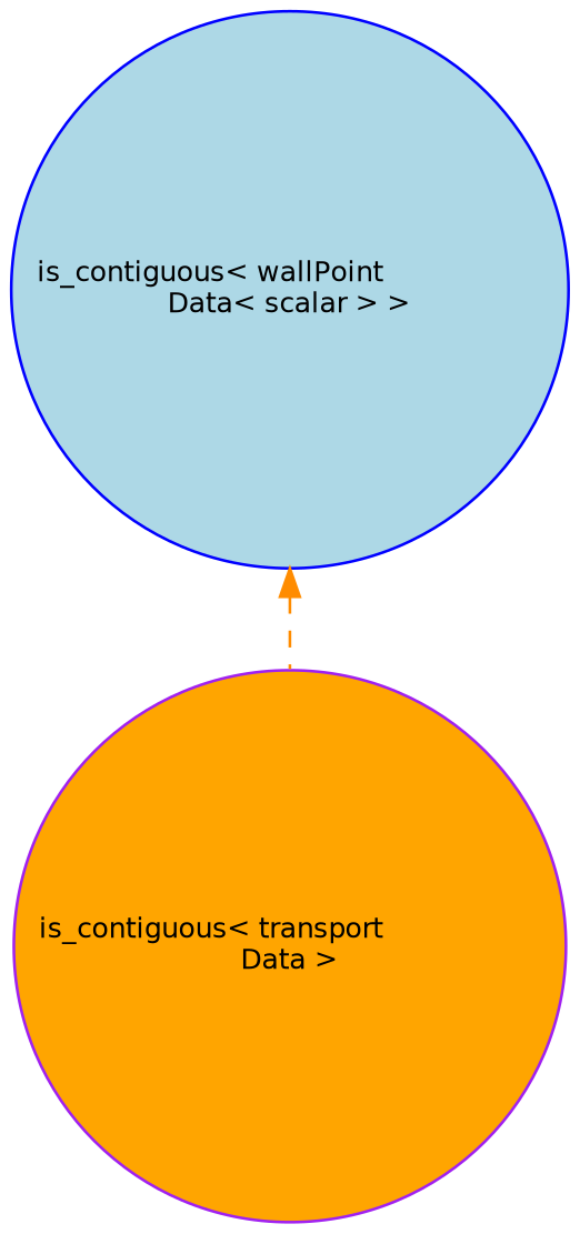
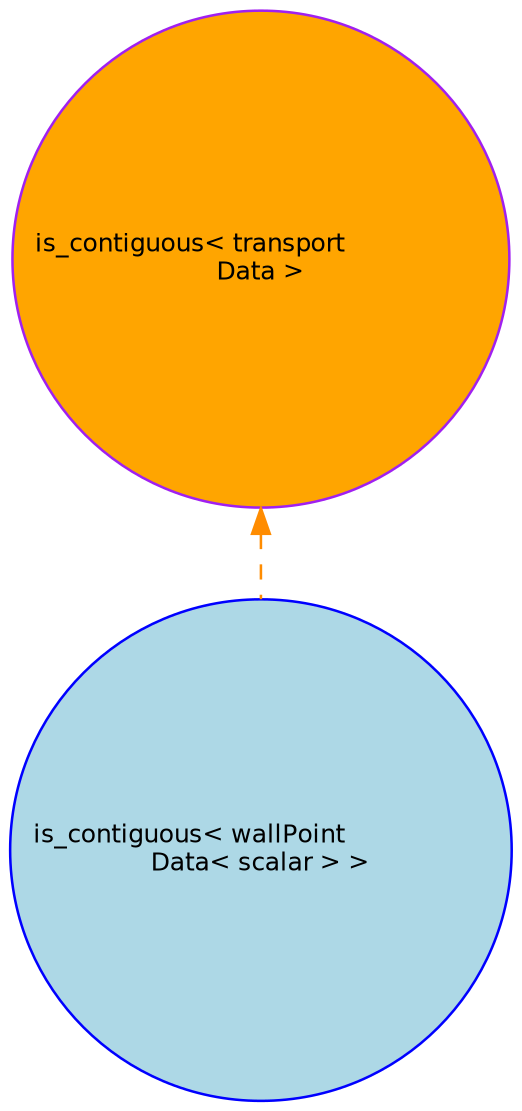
  digraph {
    node [fontname=Helvetica fontsize=10 shape=circle style=filled]
    n1 [color=purple fillcolor=orange fontcolor=black height=0.2 label="is_contiguous\< transport\lData \>" width=0.4]
    n2 [color=blue height=0.2 label="is_contiguous\< wallPoint\lData\< scalar \> \>" width=0.4 fillcolor=lightblue]
-   n2 -> n1 [color=darkorange dir=back fontname=Helvetica fontsize=10 labelfontname=Helvetica labelfontsize=10 style=dashed]
+   n1 -> n2 [color=darkorange dir=back fontname=Helvetica fontsize=10 labelfontname=Helvetica labelfontsize=10 style=dashed]
  }
